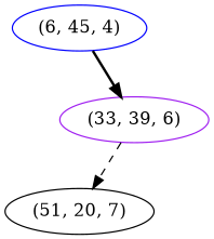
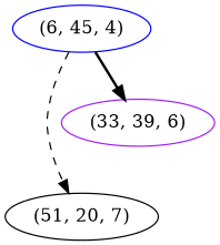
  digraph {
    "(6, 45, 4)" [color=blue]
    n2 [color=black label="(51, 20, 7)"]
    "(33, 39, 6)" [color=purple]
-   "(33, 39, 6)" -> n2 [style=dashed]
+   "(6, 45, 4)" -> n2 [style=dashed]
    "(6, 45, 4)" -> "(33, 39, 6)" [style=bold]
  }
